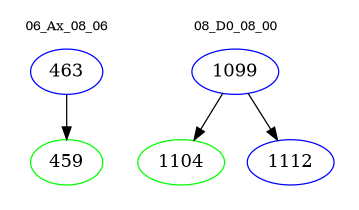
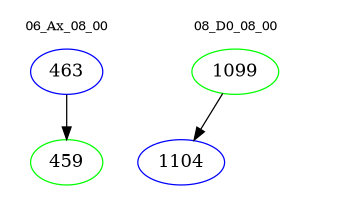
  digraph {
    node [color=blue]
    edge [color=black]
    n1 [label=463]
    n2 [color=green label=459]
-   n3 [label=1099]
-   n4 [color=green label=1104]
-   n5 [label=1112]
+   n3 [color=green label=1099]
+   n4 [label=1104]
    subgraph cluster_1 {
      color=white
      fontsize=10
-     label="06_Ax_08_06"
+     label="06_Ax_08_00"
      n1
      n2
    }
    subgraph cluster_2 {
      color=white
      fontsize=10
      label="08_D0_08_00"
      n3
      n4
-     n5
    }
    n1 -> n2
    n3 -> n4
-   n3 -> n5
  }
